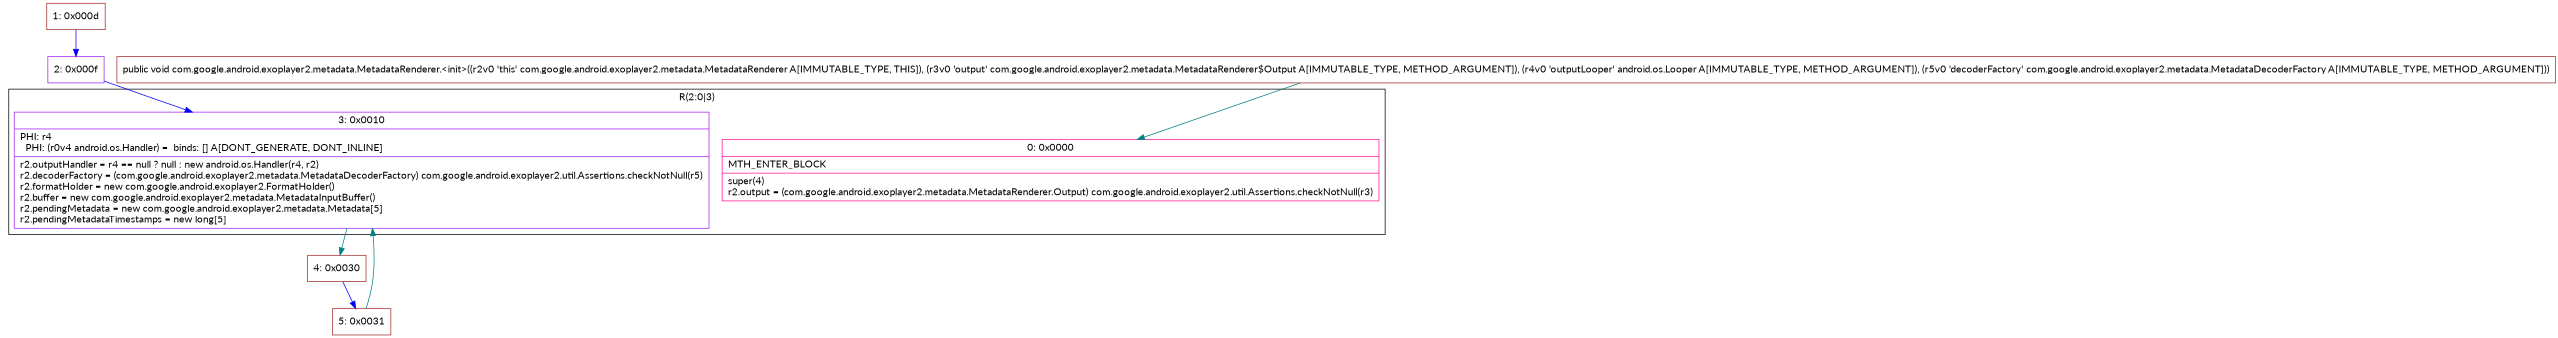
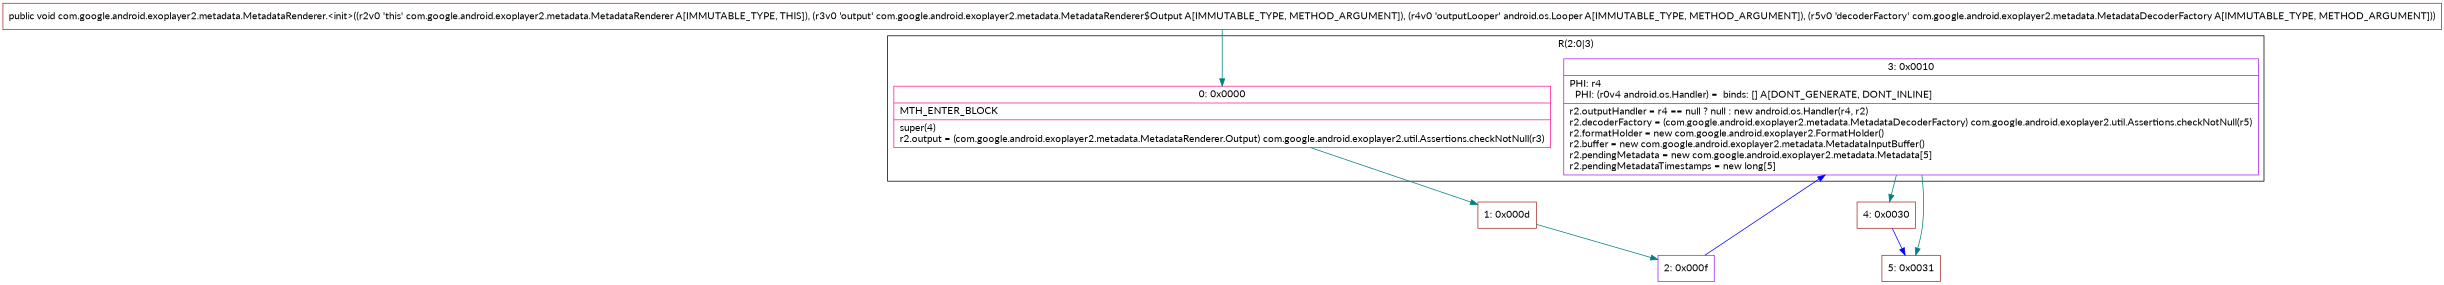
  digraph {
    fontname=Lato
    node [color=brown fontname=Lato shape=record]
    edge [color=teal fontname=Lato]
    n1 [color=deeppink label="{0\:\ 0x0000|MTH_ENTER_BLOCK\l|super(4)\lr2.output = (com.google.android.exoplayer2.metadata.MetadataRenderer.Output) com.google.android.exoplayer2.util.Assertions.checkNotNull(r3)\l}"]
    n2 [color=purple label="{3\:\ 0x0010|PHI: r4 \l  PHI: (r0v4 android.os.Handler) =  binds: [] A[DONT_GENERATE, DONT_INLINE]\l|r2.outputHandler = r4 == null ? null : new android.os.Handler(r4, r2)\lr2.decoderFactory = (com.google.android.exoplayer2.metadata.MetadataDecoderFactory) com.google.android.exoplayer2.util.Assertions.checkNotNull(r5)\lr2.formatHolder = new com.google.android.exoplayer2.FormatHolder()\lr2.buffer = new com.google.android.exoplayer2.metadata.MetadataInputBuffer()\lr2.pendingMetadata = new com.google.android.exoplayer2.metadata.Metadata[5]\lr2.pendingMetadataTimestamps = new long[5]\l}"]
    n3 [label="{1\:\ 0x000d}"]
    n4 [label="{4\:\ 0x0030}"]
    n5 [color=purple label="{2\:\ 0x000f}"]
    n6 [label="{5\:\ 0x0031}"]
    n7 [label="{public void com.google.android.exoplayer2.metadata.MetadataRenderer.\<init\>((r2v0 'this' com.google.android.exoplayer2.metadata.MetadataRenderer A[IMMUTABLE_TYPE, THIS]), (r3v0 'output' com.google.android.exoplayer2.metadata.MetadataRenderer$Output A[IMMUTABLE_TYPE, METHOD_ARGUMENT]), (r4v0 'outputLooper' android.os.Looper A[IMMUTABLE_TYPE, METHOD_ARGUMENT]), (r5v0 'decoderFactory' com.google.android.exoplayer2.metadata.MetadataDecoderFactory A[IMMUTABLE_TYPE, METHOD_ARGUMENT])) }"]
    subgraph cluster_1 {
      label="R(2:0|3)"
      n1
      n2
    }
+   n1 -> n3
    n2 -> n4
-   n3 -> n5 [color=blue]
+   n3 -> n5
    n4 -> n6 [color=blue]
    n5 -> n2 [color=blue]
-   n6 -> n2
+   n2 -> n6
    n7 -> n1
  }
